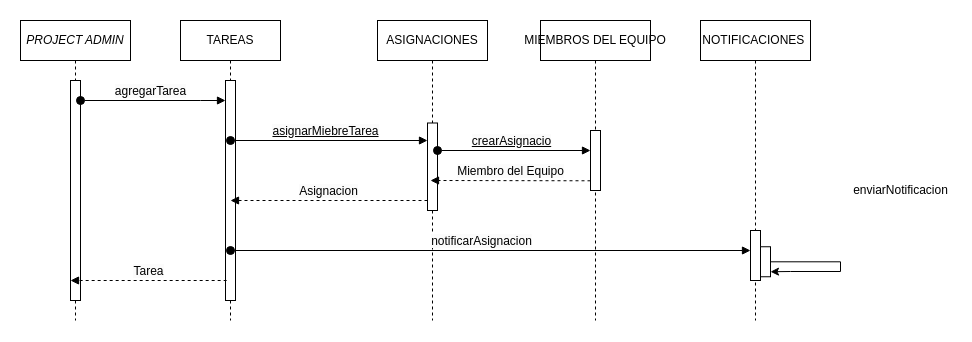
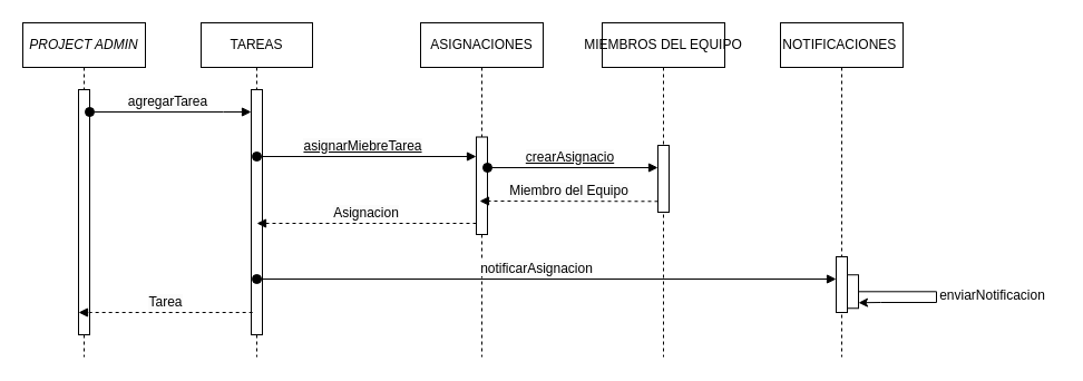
  <mxCell id="0" />
  <mxCell id="1" parent="0" />
  <mxCell id="2" value="&lt;span style=&quot;text-wrap: nowrap;&quot;&gt;TAREAS&lt;/span&gt;" style="shape=umlLifeline;perimeter=lifelinePerimeter;whiteSpace=wrap;html=1;container=1;dropTarget=0;collapsible=0;recursiveResize=0;outlineConnect=0;portConstraint=eastwest;newEdgeStyle={&quot;curved&quot;:0,&quot;rounded&quot;:0};" parent="1" vertex="1"><mxGeometry x="180" y="20" width="100" height="300" as="geometry" /></mxCell>
  <mxCell id="3" value="" style="html=1;points=[[0,0,0,0,5],[0,1,0,0,-5],[1,0,0,0,5],[1,1,0,0,-5]];perimeter=orthogonalPerimeter;outlineConnect=0;targetShapes=umlLifeline;portConstraint=eastwest;newEdgeStyle={&quot;curved&quot;:0,&quot;rounded&quot;:0};" parent="2" vertex="1"><mxGeometry x="45" y="60" width="10" height="220" as="geometry" /></mxCell>
  <mxCell id="4" value="&lt;span style=&quot;text-wrap: nowrap;&quot;&gt;ASIGNACIONES&lt;/span&gt;" style="shape=umlLifeline;perimeter=lifelinePerimeter;whiteSpace=wrap;html=1;container=1;dropTarget=0;collapsible=0;recursiveResize=0;outlineConnect=0;portConstraint=eastwest;newEdgeStyle={&quot;curved&quot;:0,&quot;rounded&quot;:0};" parent="1" vertex="1"><mxGeometry x="377" y="20" width="110" height="300" as="geometry" /></mxCell>
  <mxCell id="5" value="" style="html=1;points=[[0,0,0,0,5],[0,1,0,0,-5],[1,0,0,0,5],[1,1,0,0,-5]];perimeter=orthogonalPerimeter;outlineConnect=0;targetShapes=umlLifeline;portConstraint=eastwest;newEdgeStyle={&quot;curved&quot;:0,&quot;rounded&quot;:0};" parent="4" vertex="1"><mxGeometry x="50" y="102.5" width="10" height="87.5" as="geometry" /></mxCell>
  <mxCell id="6" value="&lt;span style=&quot;text-wrap: nowrap;&quot;&gt;&lt;i&gt;PROJECT ADMIN&lt;/i&gt;&lt;/span&gt;" style="shape=umlLifeline;perimeter=lifelinePerimeter;whiteSpace=wrap;html=1;container=1;dropTarget=0;collapsible=0;recursiveResize=0;outlineConnect=0;portConstraint=eastwest;newEdgeStyle={&quot;curved&quot;:0,&quot;rounded&quot;:0};" parent="1" vertex="1"><mxGeometry x="20" y="20" width="110" height="300" as="geometry" /></mxCell>
  <mxCell id="7" value="" style="html=1;points=[[0,0,0,0,5],[0,1,0,0,-5],[1,0,0,0,5],[1,1,0,0,-5]];perimeter=orthogonalPerimeter;outlineConnect=0;targetShapes=umlLifeline;portConstraint=eastwest;newEdgeStyle={&quot;curved&quot;:0,&quot;rounded&quot;:0};" parent="6" vertex="1"><mxGeometry x="50" y="60" width="10" height="220" as="geometry" /></mxCell>
  <mxCell id="8" value="&lt;span style=&quot;font-size: 12px; text-align: left; background-color: rgb(251, 251, 251);&quot;&gt;agregarTarea&lt;/span&gt;" style="html=1;verticalAlign=bottom;startArrow=oval;startFill=1;endArrow=block;startSize=8;curved=0;rounded=0;" parent="1" source="7" target="3" edge="1"><mxGeometry x="-0.035" width="60" relative="1" as="geometry"><mxPoint x="80" y="120" as="sourcePoint" /><mxPoint x="379.5" y="120" as="targetPoint" /><mxPoint as="offset" /><Array as="points"><mxPoint x="200" y="100" /></Array></mxGeometry></mxCell>
  <mxCell id="9" value="&lt;span style=&quot;font-size: 12px; text-align: left; background-color: rgb(251, 251, 251);&quot;&gt;Tarea&lt;/span&gt;" style="html=1;verticalAlign=bottom;endArrow=block;curved=0;rounded=0;dashed=1;entryX=0.333;entryY=0.623;entryDx=0;entryDy=0;entryPerimeter=0;" parent="1" edge="1"><mxGeometry x="0.002" relative="1" as="geometry"><mxPoint x="226.17" y="280" as="sourcePoint" /><mxPoint x="70" y="280" as="targetPoint" /><mxPoint as="offset" /></mxGeometry></mxCell>
  <mxCell id="10" value="&lt;span style=&quot;font-size: 12px; text-align: left; background-color: rgb(251, 251, 251); text-decoration-line: underline;&quot;&gt;asignarMiebreTarea&lt;/span&gt;" style="html=1;verticalAlign=bottom;startArrow=oval;startFill=1;endArrow=block;startSize=8;curved=0;rounded=0;" parent="1" target="5" edge="1"><mxGeometry x="-0.035" width="60" relative="1" as="geometry"><mxPoint x="230" y="140" as="sourcePoint" /><mxPoint x="375" y="140" as="targetPoint" /><mxPoint as="offset" /></mxGeometry></mxCell>
  <mxCell id="11" value="&lt;span style=&quot;font-size: 12px; text-align: left; background-color: rgb(251, 251, 251);&quot;&gt;Asignacion&lt;/span&gt;" style="html=1;verticalAlign=bottom;endArrow=block;curved=0;rounded=0;dashed=1;entryX=0.333;entryY=0.623;entryDx=0;entryDy=0;entryPerimeter=0;" parent="1" source="5" edge="1"><mxGeometry x="0.002" relative="1" as="geometry"><mxPoint x="420" y="200" as="sourcePoint" /><mxPoint x="230" y="200" as="targetPoint" /><mxPoint as="offset" /></mxGeometry></mxCell>
  <mxCell id="12" value="&lt;div style=&quot;text-align: left;&quot;&gt;&lt;span style=&quot;font-size: 12px; background-color: rgb(251, 251, 251);&quot;&gt;notificarAsignacion&lt;/span&gt;&lt;br&gt;&lt;/div&gt;" style="html=1;verticalAlign=bottom;startArrow=oval;startFill=1;endArrow=block;startSize=8;curved=0;rounded=0;" parent="1" target="14" edge="1"><mxGeometry x="-0.035" width="60" relative="1" as="geometry"><mxPoint x="230" y="250" as="sourcePoint" /><mxPoint x="584.5" y="250" as="targetPoint" /><mxPoint as="offset" /></mxGeometry></mxCell>
  <mxCell id="13" value="&lt;span style=&quot;text-wrap: nowrap;&quot;&gt;NOTIFICACIONES&amp;nbsp;&lt;/span&gt;" style="shape=umlLifeline;perimeter=lifelinePerimeter;whiteSpace=wrap;html=1;container=1;dropTarget=0;collapsible=0;recursiveResize=0;outlineConnect=0;portConstraint=eastwest;newEdgeStyle={&quot;curved&quot;:0,&quot;rounded&quot;:0};" parent="1" vertex="1"><mxGeometry x="700" y="20" width="110" height="300" as="geometry" /></mxCell>
  <mxCell id="14" value="" style="html=1;points=[[0,0,0,0,5],[0,1,0,0,-5],[1,0,0,0,5],[1,1,0,0,-5]];perimeter=orthogonalPerimeter;outlineConnect=0;targetShapes=umlLifeline;portConstraint=eastwest;newEdgeStyle={&quot;curved&quot;:0,&quot;rounded&quot;:0};" parent="13" vertex="1"><mxGeometry x="50" y="210" width="10" height="50" as="geometry" /></mxCell>
  <mxCell id="15" value="" style="html=1;points=[[0,0,0,0,5],[0,1,0,0,-5],[1,0,0,0,5],[1,1,0,0,-5]];perimeter=orthogonalPerimeter;outlineConnect=0;targetShapes=umlLifeline;portConstraint=eastwest;newEdgeStyle={&quot;curved&quot;:0,&quot;rounded&quot;:0};" parent="13" vertex="1"><mxGeometry x="60" y="226.25" width="10" height="30" as="geometry" /></mxCell>
  <mxCell id="16" value="" style="edgeStyle=orthogonalEdgeStyle;rounded=0;orthogonalLoop=1;jettySize=auto;html=1;curved=0;entryX=1;entryY=1;entryDx=0;entryDy=-5;entryPerimeter=0;" parent="13" source="15" target="15" edge="1"><mxGeometry relative="1" as="geometry"><Array as="points"><mxPoint x="140" y="241" /><mxPoint x="140" y="251" /><mxPoint x="90" y="251" /></Array></mxGeometry></mxCell>
- <mxCell id="17" value="enviarNotificacion" style="text;html=1;align=center;verticalAlign=middle;resizable=0;points=[];autosize=1;strokeColor=none;fillColor=none;" parent="1" vertex="1"><mxGeometry x="840" y="175" width="120" height="30" as="geometry" /></mxCell>
+ <mxCell id="17" value="enviarNotificacion" style="text;html=1;align=center;verticalAlign=middle;resizable=0;points=[];autosize=1;strokeColor=none;fillColor=none;" parent="1" vertex="1"><mxGeometry x="830" y="250" width="120" height="30" as="geometry" /></mxCell>
  <mxCell id="18" value="&lt;span style=&quot;text-wrap: nowrap;&quot;&gt;MIEMBROS DEL EQUIPO&lt;/span&gt;" style="shape=umlLifeline;perimeter=lifelinePerimeter;whiteSpace=wrap;html=1;container=1;dropTarget=0;collapsible=0;recursiveResize=0;outlineConnect=0;portConstraint=eastwest;newEdgeStyle={&quot;curved&quot;:0,&quot;rounded&quot;:0};" parent="1" vertex="1"><mxGeometry x="540" y="20" width="110" height="300" as="geometry" /></mxCell>
  <mxCell id="19" value="" style="html=1;points=[[0,0,0,0,5],[0,1,0,0,-5],[1,0,0,0,5],[1,1,0,0,-5]];perimeter=orthogonalPerimeter;outlineConnect=0;targetShapes=umlLifeline;portConstraint=eastwest;newEdgeStyle={&quot;curved&quot;:0,&quot;rounded&quot;:0};" parent="18" vertex="1"><mxGeometry x="50" y="110" width="10" height="60" as="geometry" /></mxCell>
  <mxCell id="20" value="&lt;span style=&quot;font-size: 12px; text-align: left; background-color: rgb(251, 251, 251); text-decoration-line: underline;&quot;&gt;crearAsignacio&lt;/span&gt;" style="html=1;verticalAlign=bottom;startArrow=oval;startFill=1;endArrow=block;startSize=8;curved=0;rounded=0;" parent="1" source="5" edge="1"><mxGeometry x="-0.035" width="60" relative="1" as="geometry"><mxPoint x="440" y="150" as="sourcePoint" /><mxPoint x="590" y="150" as="targetPoint" /><mxPoint as="offset" /></mxGeometry></mxCell>
  <mxCell id="21" value="&lt;span style=&quot;font-size: 12px; text-align: left; background-color: rgb(251, 251, 251);&quot;&gt;Miembro del Equipo&lt;/span&gt;" style="html=1;verticalAlign=bottom;endArrow=block;curved=0;rounded=0;dashed=1;entryX=0.333;entryY=0.623;entryDx=0;entryDy=0;entryPerimeter=0;" parent="1" edge="1"><mxGeometry x="0.002" relative="1" as="geometry"><mxPoint x="590" y="180.29" as="sourcePoint" /><mxPoint x="430" y="180" as="targetPoint" /><mxPoint as="offset" /></mxGeometry></mxCell>
